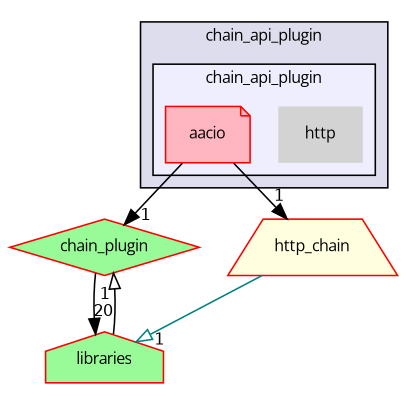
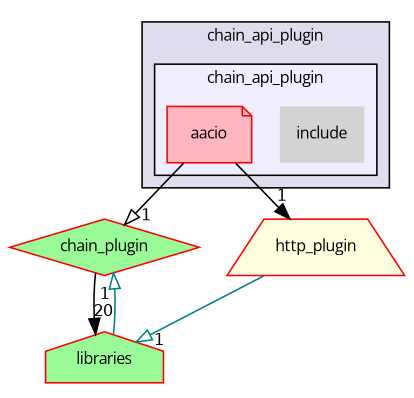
  digraph {
    compound=true
    fontname="Open Sans"
    node [fillcolor=palegreen fontname="Open Sans" fontsize=10 style=filled color=red]
    edge [arrowhead=normal color=black fontname="Open Sans" headlabel=1 labeldistance=1.5 labelfontname=Helvetica labelfontsize=10]
-   n1 [fillcolor=lightgrey label=http shape=plaintext color=""]
+   n1 [fillcolor=lightgrey label=include shape=plaintext color=""]
    n2 [fillcolor=lightpink label=aacio shape=note]
    n3 [label=chain_plugin shape=diamond]
-   n4 [fillcolor=lightyellow label=http_chain shape=trapezium]
+   n4 [fillcolor=lightyellow label=http_plugin shape=trapezium]
    n5 [label=libraries shape=house]
    subgraph cluster_1 {
      bgcolor="#ddddee"
      fontsize=10
      label=chain_api_plugin
      pencolor=black
      subgraph cluster_2 {
        bgcolor="#eeeeff"
        fontsize=10
        label=chain_api_plugin
        pencolor=black
        n1
        n2
      }
    }
-   n2 -> n3
+   n2 -> n3 [arrowhead=onormal]
    n2 -> n4
    n3 -> n5 [headlabel=20]
    n4 -> n5 [arrowhead=onormal color=teal]
-   n5 -> n3 [arrowhead=onormal]
+   n5 -> n3 [arrowhead=onormal color=teal]
  }
